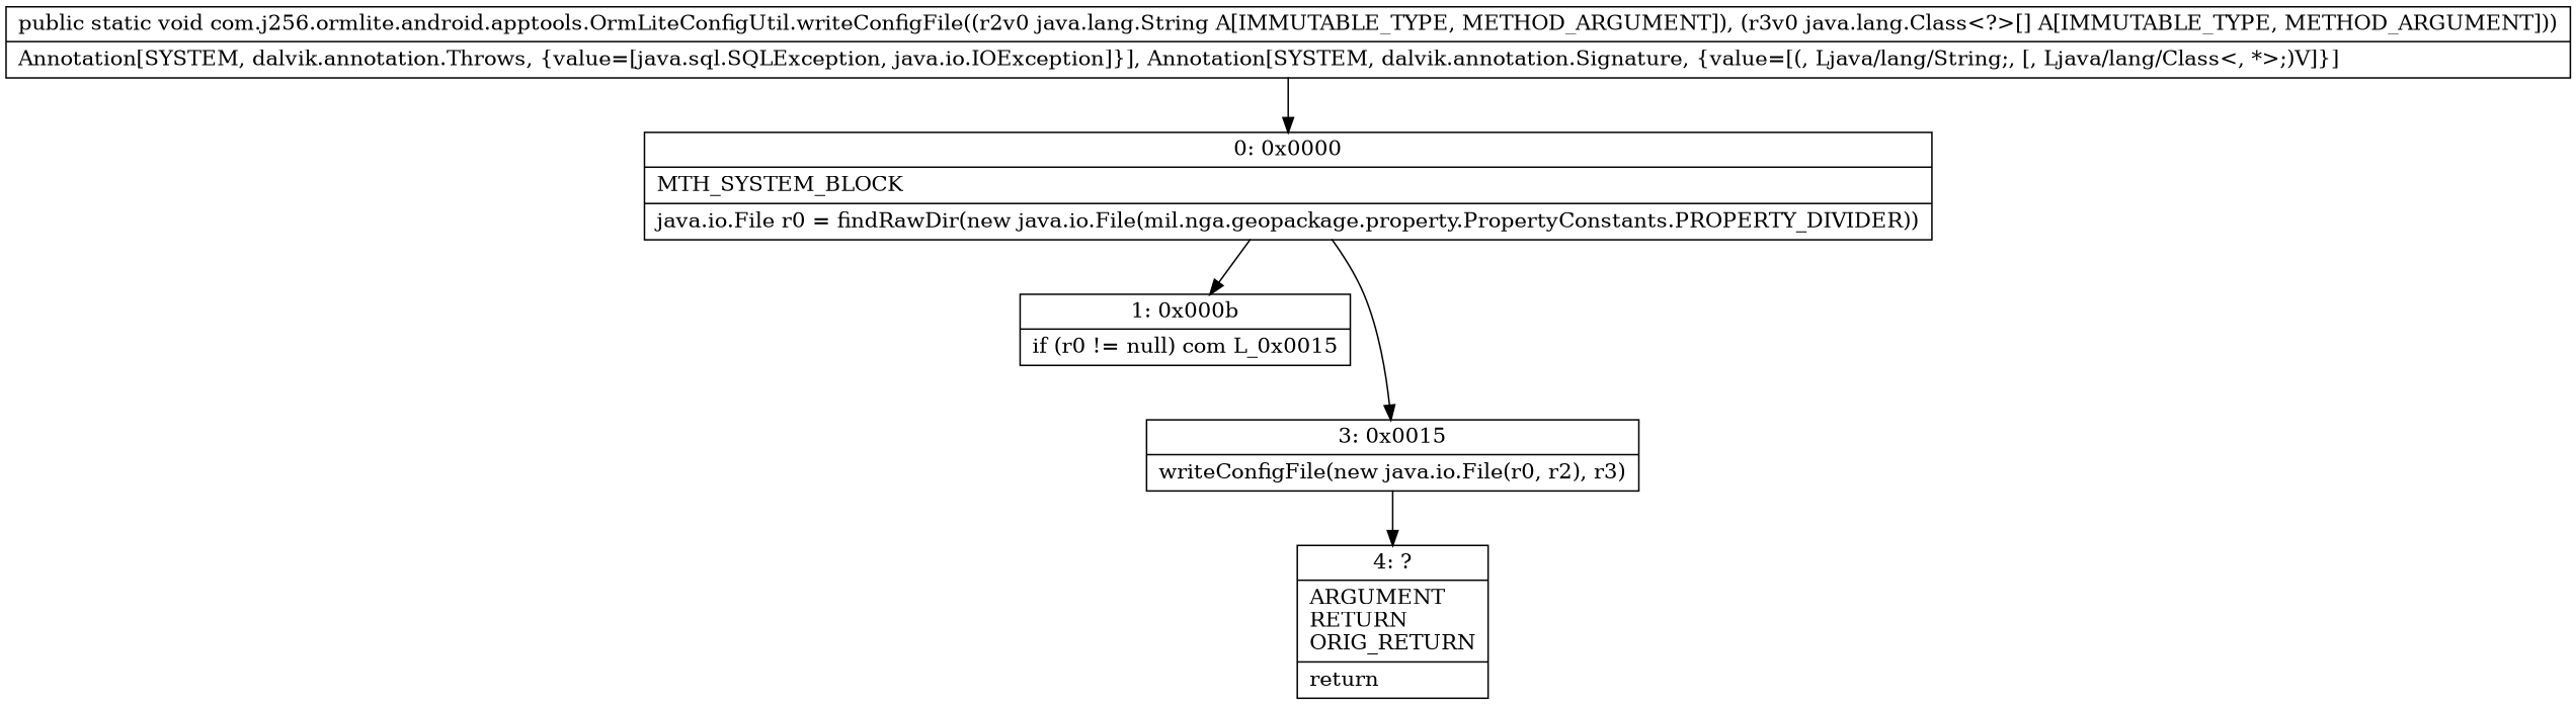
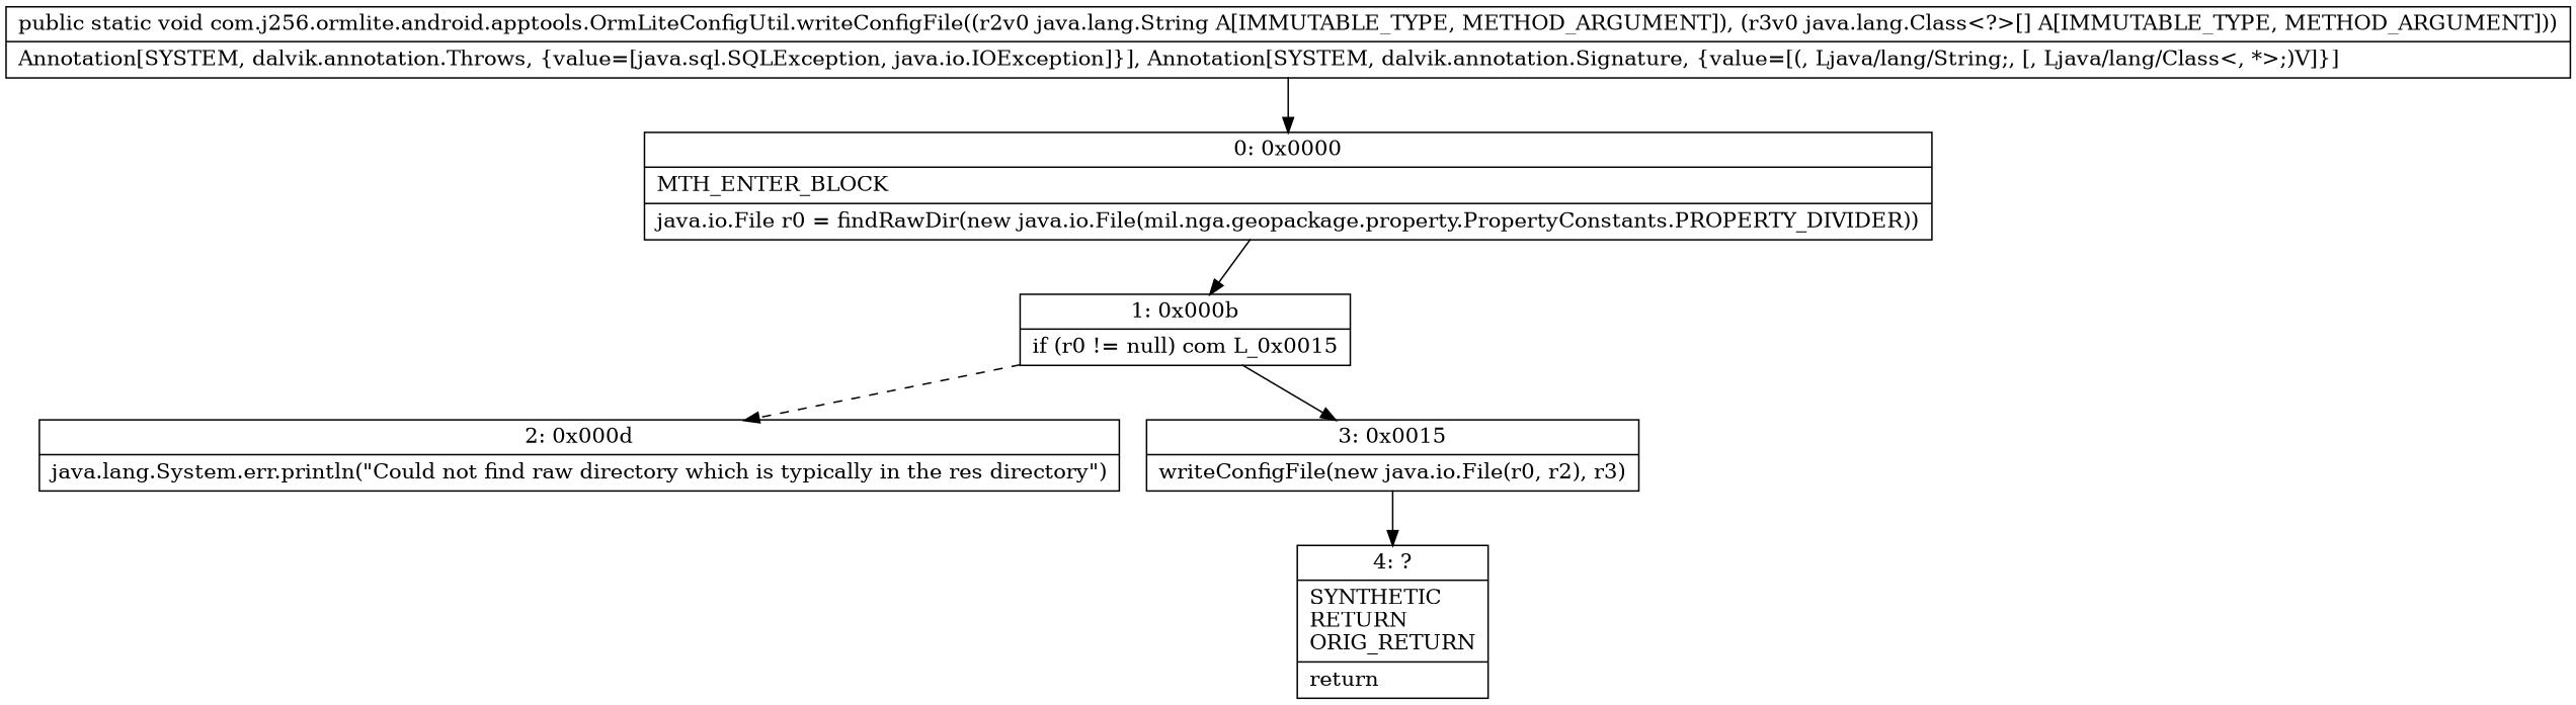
  digraph {
    node [shape=record]
-   n1 [label="{0\:\ 0x0000|MTH_SYSTEM_BLOCK\l|java.io.File r0 = findRawDir(new java.io.File(mil.nga.geopackage.property.PropertyConstants.PROPERTY_DIVIDER))\l}"]
+   n1 [label="{0\:\ 0x0000|MTH_ENTER_BLOCK\l|java.io.File r0 = findRawDir(new java.io.File(mil.nga.geopackage.property.PropertyConstants.PROPERTY_DIVIDER))\l}"]
    n2 [label="{1\:\ 0x000b|if (r0 != null) com L_0x0015\l}"]
+   n3 [label="{2\:\ 0x000d|java.lang.System.err.println(\"Could not find raw directory which is typically in the res directory\")\l}"]
    n4 [label="{3\:\ 0x0015|writeConfigFile(new java.io.File(r0, r2), r3)\l}"]
-   n5 [label="{4\:\ ?|ARGUMENT\lRETURN\lORIG_RETURN\l|return\l}"]
+   n5 [label="{4\:\ ?|SYNTHETIC\lRETURN\lORIG_RETURN\l|return\l}"]
    n6 [label="{public static void com.j256.ormlite.android.apptools.OrmLiteConfigUtil.writeConfigFile((r2v0 java.lang.String A[IMMUTABLE_TYPE, METHOD_ARGUMENT]), (r3v0 java.lang.Class\<?\>[] A[IMMUTABLE_TYPE, METHOD_ARGUMENT]))  | Annotation[SYSTEM, dalvik.annotation.Throws, \{value=[java.sql.SQLException, java.io.IOException]\}], Annotation[SYSTEM, dalvik.annotation.Signature, \{value=[(, Ljava\/lang\/String;, [, Ljava\/lang\/Class\<, *\>;)V]\}]\l}"]
    n1 -> n2
-   n1 -> n4
+   n2 -> n3 [style=dashed]
+   n2 -> n4
    n4 -> n5
    n6 -> n1
  }
